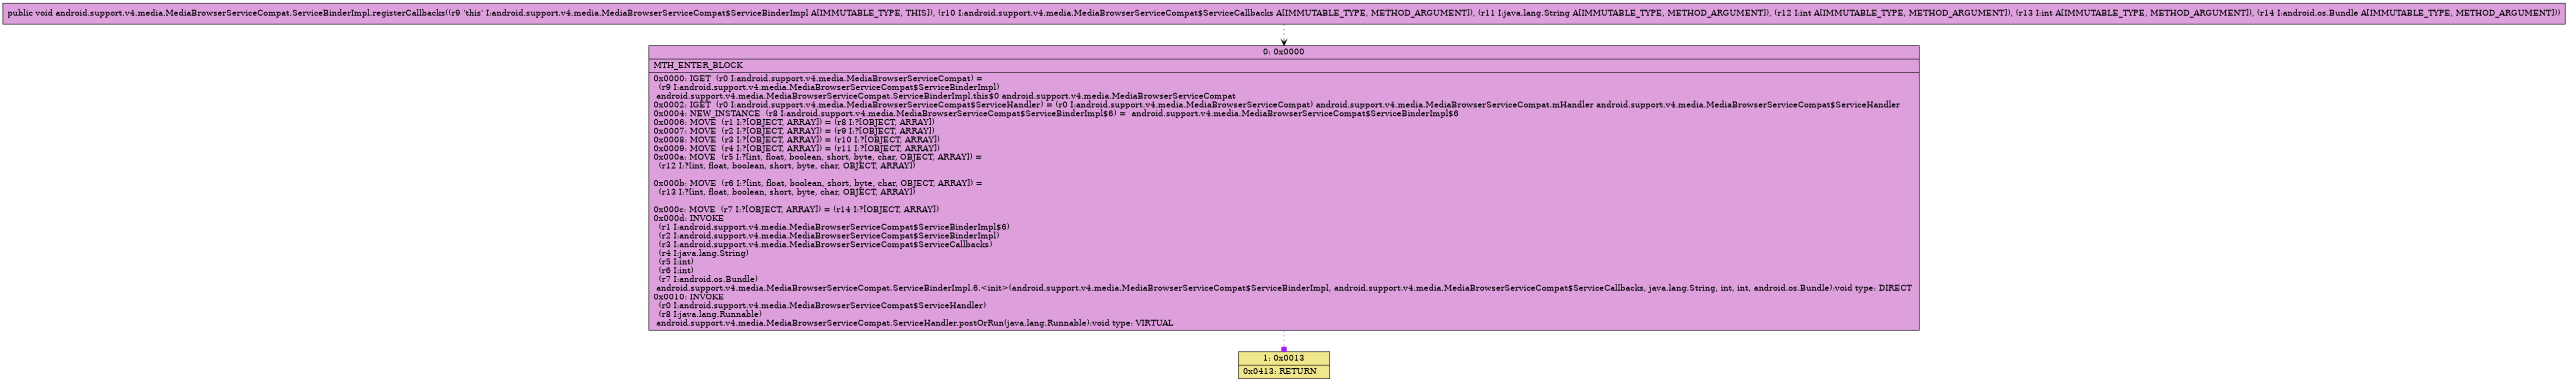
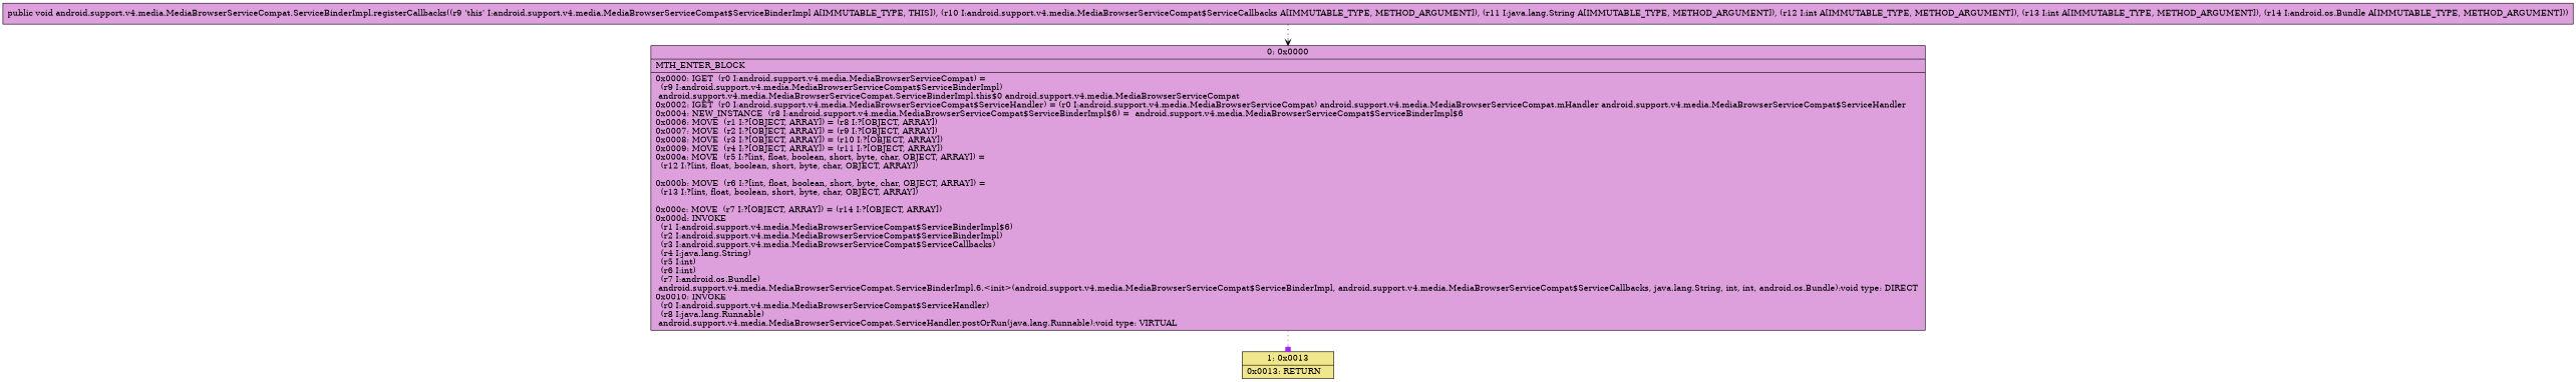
  digraph {
    node [shape=record style=filled fillcolor=plum]
    edge [style=dotted]
    n1 [label="{0\:\ 0x0000|MTH_ENTER_BLOCK\l|0x0000: IGET  (r0 I:android.support.v4.media.MediaBrowserServiceCompat) = \l  (r9 I:android.support.v4.media.MediaBrowserServiceCompat$ServiceBinderImpl)\l android.support.v4.media.MediaBrowserServiceCompat.ServiceBinderImpl.this$0 android.support.v4.media.MediaBrowserServiceCompat \l0x0002: IGET  (r0 I:android.support.v4.media.MediaBrowserServiceCompat$ServiceHandler) = (r0 I:android.support.v4.media.MediaBrowserServiceCompat) android.support.v4.media.MediaBrowserServiceCompat.mHandler android.support.v4.media.MediaBrowserServiceCompat$ServiceHandler \l0x0004: NEW_INSTANCE  (r8 I:android.support.v4.media.MediaBrowserServiceCompat$ServiceBinderImpl$6) =  android.support.v4.media.MediaBrowserServiceCompat$ServiceBinderImpl$6 \l0x0006: MOVE  (r1 I:?[OBJECT, ARRAY]) = (r8 I:?[OBJECT, ARRAY]) \l0x0007: MOVE  (r2 I:?[OBJECT, ARRAY]) = (r9 I:?[OBJECT, ARRAY]) \l0x0008: MOVE  (r3 I:?[OBJECT, ARRAY]) = (r10 I:?[OBJECT, ARRAY]) \l0x0009: MOVE  (r4 I:?[OBJECT, ARRAY]) = (r11 I:?[OBJECT, ARRAY]) \l0x000a: MOVE  (r5 I:?[int, float, boolean, short, byte, char, OBJECT, ARRAY]) = \l  (r12 I:?[int, float, boolean, short, byte, char, OBJECT, ARRAY])\l \l0x000b: MOVE  (r6 I:?[int, float, boolean, short, byte, char, OBJECT, ARRAY]) = \l  (r13 I:?[int, float, boolean, short, byte, char, OBJECT, ARRAY])\l \l0x000c: MOVE  (r7 I:?[OBJECT, ARRAY]) = (r14 I:?[OBJECT, ARRAY]) \l0x000d: INVOKE  \l  (r1 I:android.support.v4.media.MediaBrowserServiceCompat$ServiceBinderImpl$6)\l  (r2 I:android.support.v4.media.MediaBrowserServiceCompat$ServiceBinderImpl)\l  (r3 I:android.support.v4.media.MediaBrowserServiceCompat$ServiceCallbacks)\l  (r4 I:java.lang.String)\l  (r5 I:int)\l  (r6 I:int)\l  (r7 I:android.os.Bundle)\l android.support.v4.media.MediaBrowserServiceCompat.ServiceBinderImpl.6.\<init\>(android.support.v4.media.MediaBrowserServiceCompat$ServiceBinderImpl, android.support.v4.media.MediaBrowserServiceCompat$ServiceCallbacks, java.lang.String, int, int, android.os.Bundle):void type: DIRECT \l0x0010: INVOKE  \l  (r0 I:android.support.v4.media.MediaBrowserServiceCompat$ServiceHandler)\l  (r8 I:java.lang.Runnable)\l android.support.v4.media.MediaBrowserServiceCompat.ServiceHandler.postOrRun(java.lang.Runnable):void type: VIRTUAL \l}"]
-   n2 [label="{1\:\ 0x0013|0x0413: RETURN   \l}" fillcolor=khaki]
+   n2 [label="{1\:\ 0x0013|0x0013: RETURN   \l}" fillcolor=khaki]
    n3 [label="{public void android.support.v4.media.MediaBrowserServiceCompat.ServiceBinderImpl.registerCallbacks((r9 'this' I:android.support.v4.media.MediaBrowserServiceCompat$ServiceBinderImpl A[IMMUTABLE_TYPE, THIS]), (r10 I:android.support.v4.media.MediaBrowserServiceCompat$ServiceCallbacks A[IMMUTABLE_TYPE, METHOD_ARGUMENT]), (r11 I:java.lang.String A[IMMUTABLE_TYPE, METHOD_ARGUMENT]), (r12 I:int A[IMMUTABLE_TYPE, METHOD_ARGUMENT]), (r13 I:int A[IMMUTABLE_TYPE, METHOD_ARGUMENT]), (r14 I:android.os.Bundle A[IMMUTABLE_TYPE, METHOD_ARGUMENT])) }"]
    n1 -> n2 [color=purple arrowhead=box]
    n3 -> n1 [color=black arrowhead=vee]
  }
